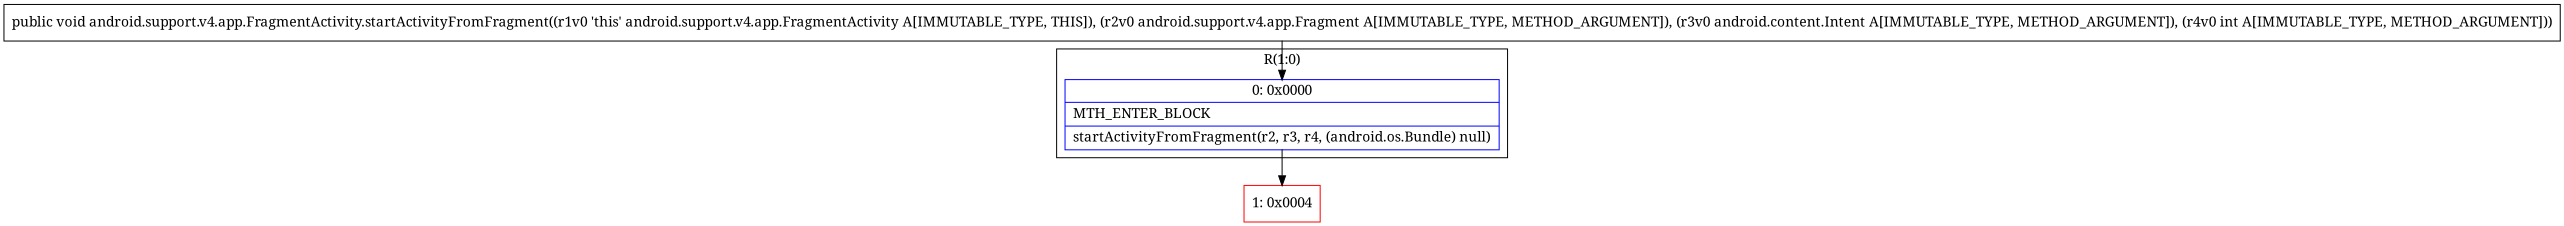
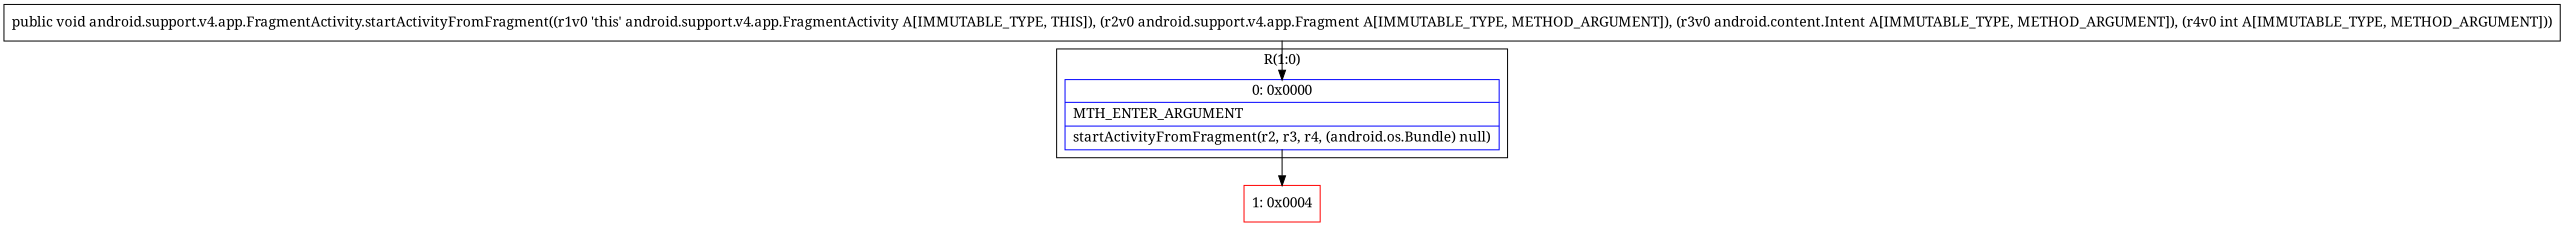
  digraph {
    fontname="Noto Serif"
    node [shape=record fontname="Noto Serif"]
    edge [fontname="Noto Serif"]
-   n1 [color=blue label="{0\:\ 0x0000|MTH_ENTER_BLOCK\l|startActivityFromFragment(r2, r3, r4, (android.os.Bundle) null)\l}"]
+   n1 [color=blue label="{0\:\ 0x0000|MTH_ENTER_ARGUMENT\l|startActivityFromFragment(r2, r3, r4, (android.os.Bundle) null)\l}"]
    n2 [color=red label="{1\:\ 0x0004}"]
    n3 [label="{public void android.support.v4.app.FragmentActivity.startActivityFromFragment((r1v0 'this' android.support.v4.app.FragmentActivity A[IMMUTABLE_TYPE, THIS]), (r2v0 android.support.v4.app.Fragment A[IMMUTABLE_TYPE, METHOD_ARGUMENT]), (r3v0 android.content.Intent A[IMMUTABLE_TYPE, METHOD_ARGUMENT]), (r4v0 int A[IMMUTABLE_TYPE, METHOD_ARGUMENT])) }"]
    subgraph cluster_1 {
      label="R(1:0)"
      n1
    }
    n1 -> n2
    n3 -> n1
  }
